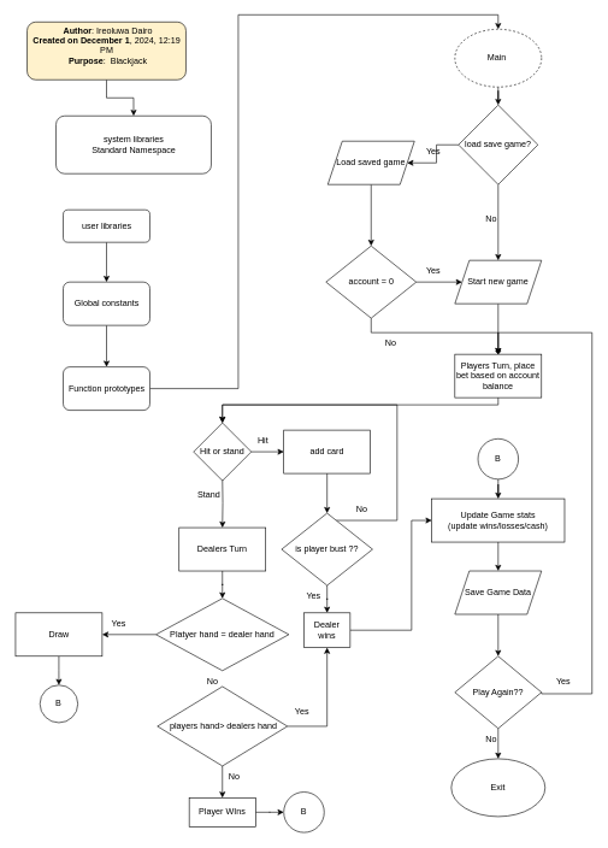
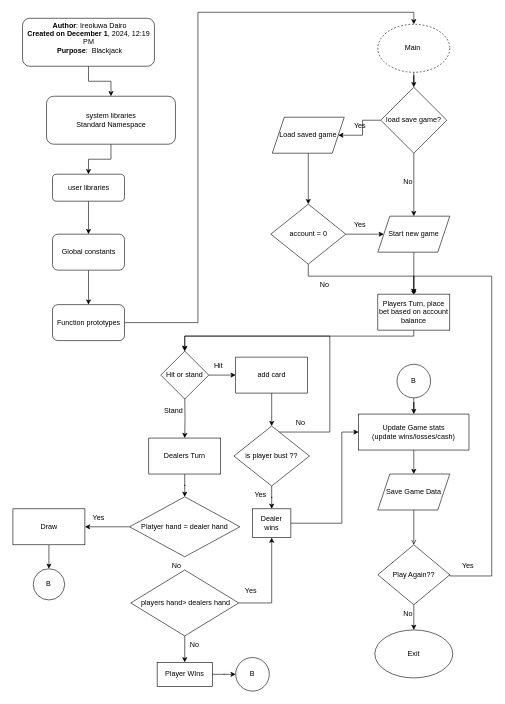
  <mxCell id="0" />
  <mxCell id="1" parent="0" />
+ <mxCell id="2" value="" style="edgeStyle=orthogonalEdgeStyle;rounded=0;orthogonalLoop=1;jettySize=auto;html=1;" parent="1" source="3" target="5" edge="1"><mxGeometry relative="1" as="geometry" /></mxCell>
  <mxCell id="3" value="system libraries&lt;div&gt;Standard Namespace&lt;/div&gt;" style="rounded=1;whiteSpace=wrap;html=1;" parent="1" vertex="1"><mxGeometry x="76.52" y="160" width="215" height="80" as="geometry" /></mxCell>
  <mxCell id="4" value="" style="edgeStyle=orthogonalEdgeStyle;rounded=0;orthogonalLoop=1;jettySize=auto;html=1;" parent="1" source="5" target="7" edge="1"><mxGeometry relative="1" as="geometry" /></mxCell>
  <mxCell id="5" value="user libraries" style="whiteSpace=wrap;html=1;rounded=1;" parent="1" vertex="1"><mxGeometry x="86.51" y="290" width="120" height="45" as="geometry" /></mxCell>
  <mxCell id="6" value="" style="edgeStyle=orthogonalEdgeStyle;rounded=0;orthogonalLoop=1;jettySize=auto;html=1;" parent="1" source="7" target="9" edge="1"><mxGeometry relative="1" as="geometry" /></mxCell>
  <mxCell id="7" value="Global constants" style="whiteSpace=wrap;html=1;rounded=1;" parent="1" vertex="1"><mxGeometry x="86.52" y="390" width="120" height="60" as="geometry" /></mxCell>
  <mxCell id="8" style="edgeStyle=orthogonalEdgeStyle;rounded=0;orthogonalLoop=1;jettySize=auto;html=1;entryX=0.5;entryY=0;entryDx=0;entryDy=0;" parent="1" source="9" target="13" edge="1"><mxGeometry relative="1" as="geometry"><Array as="points"><mxPoint x="329" y="538" /><mxPoint x="329" y="20" /><mxPoint x="689" y="20" /></Array></mxGeometry></mxCell>
  <mxCell id="9" value="Function prototypes" style="whiteSpace=wrap;html=1;rounded=1;" parent="1" vertex="1"><mxGeometry x="86.51" y="507.5" width="120" height="60" as="geometry" /></mxCell>
  <mxCell id="10" style="edgeStyle=orthogonalEdgeStyle;rounded=0;orthogonalLoop=1;jettySize=auto;html=1;exitX=0.5;exitY=1;exitDx=0;exitDy=0;entryX=0.5;entryY=0;entryDx=0;entryDy=0;" parent="1" source="11" target="3" edge="1"><mxGeometry relative="1" as="geometry" /></mxCell>
- <mxCell id="11" value="&lt;b&gt;&amp;nbsp;Author&lt;/b&gt;: Ireoluwa Dairo&lt;br&gt;&lt;b&gt;Created on December 1&lt;/b&gt;, 2024, 12:19 PM&lt;br&gt;&lt;b&gt;&amp;nbsp;Purpose&lt;/b&gt;:&amp;nbsp; Blackjack&lt;div&gt;&lt;br&gt;&lt;/div&gt;" style="whiteSpace=wrap;html=1;rounded=1;fillColor=#fff2cc;" parent="1" vertex="1"><mxGeometry x="36.51" y="30" width="220" height="80" as="geometry" /></mxCell>
+ <mxCell id="11" value="&lt;b&gt;&amp;nbsp;Author&lt;/b&gt;: Ireoluwa Dairo&lt;br&gt;&lt;b&gt;Created on December 1&lt;/b&gt;, 2024, 12:19 PM&lt;br&gt;&lt;b&gt;&amp;nbsp;Purpose&lt;/b&gt;:&amp;nbsp; Blackjack&lt;div&gt;&lt;br&gt;&lt;/div&gt;" style="whiteSpace=wrap;html=1;rounded=1;" parent="1" vertex="1"><mxGeometry x="36.51" y="30" width="220" height="80" as="geometry" /></mxCell>
  <mxCell id="12" value="" style="edgeStyle=orthogonalEdgeStyle;rounded=0;orthogonalLoop=1;jettySize=auto;html=1;" parent="1" source="13" target="16" edge="1"><mxGeometry relative="1" as="geometry" /></mxCell>
  <mxCell id="13" value="Main&amp;nbsp;" style="ellipse;whiteSpace=wrap;html=1;dashed=1;" parent="1" vertex="1"><mxGeometry x="629" y="40" width="120" height="80" as="geometry" /></mxCell>
  <mxCell id="14" value="" style="edgeStyle=orthogonalEdgeStyle;rounded=0;orthogonalLoop=1;jettySize=auto;html=1;" parent="1" source="16" target="24" edge="1"><mxGeometry relative="1" as="geometry" /></mxCell>
  <mxCell id="15" value="" style="edgeStyle=orthogonalEdgeStyle;rounded=0;orthogonalLoop=1;jettySize=auto;html=1;" parent="1" source="16" target="18" edge="1"><mxGeometry relative="1" as="geometry" /></mxCell>
  <mxCell id="16" value="load save game?" style="rhombus;whiteSpace=wrap;html=1;" parent="1" vertex="1"><mxGeometry x="634" y="145" width="110" height="110" as="geometry" /></mxCell>
  <mxCell id="17" value="" style="edgeStyle=orthogonalEdgeStyle;rounded=0;orthogonalLoop=1;jettySize=auto;html=1;" parent="1" source="18" target="22" edge="1"><mxGeometry relative="1" as="geometry" /></mxCell>
  <mxCell id="18" value="Load saved game" style="shape=parallelogram;perimeter=parallelogramPerimeter;whiteSpace=wrap;html=1;fixedSize=1;" parent="1" vertex="1"><mxGeometry x="453" y="195" width="120" height="60" as="geometry" /></mxCell>
  <mxCell id="19" value="Yes" style="text;html=1;align=center;verticalAlign=middle;resizable=0;points=[];autosize=1;strokeColor=none;fillColor=none;" parent="1" vertex="1"><mxGeometry x="579" y="195" width="40" height="30" as="geometry" /></mxCell>
  <mxCell id="20" value="" style="edgeStyle=orthogonalEdgeStyle;rounded=0;orthogonalLoop=1;jettySize=auto;html=1;" parent="1" source="22" target="24" edge="1"><mxGeometry relative="1" as="geometry" /></mxCell>
  <mxCell id="21" style="edgeStyle=orthogonalEdgeStyle;rounded=0;orthogonalLoop=1;jettySize=auto;html=1;entryX=0.5;entryY=0;entryDx=0;entryDy=0;" parent="1" source="22" target="28" edge="1"><mxGeometry relative="1" as="geometry"><Array as="points"><mxPoint x="513" y="460" /><mxPoint x="689" y="460" /></Array></mxGeometry></mxCell>
  <mxCell id="22" value="account = 0" style="rhombus;whiteSpace=wrap;html=1;" parent="1" vertex="1"><mxGeometry x="450.5" y="340" width="125" height="100" as="geometry" /></mxCell>
  <mxCell id="23" value="" style="edgeStyle=orthogonalEdgeStyle;rounded=0;orthogonalLoop=1;jettySize=auto;html=1;endArrow=diamond;" parent="1" source="24" target="28" edge="1"><mxGeometry relative="1" as="geometry" /></mxCell>
  <mxCell id="24" value="Start new game" style="shape=parallelogram;perimeter=parallelogramPerimeter;whiteSpace=wrap;html=1;fixedSize=1;" parent="1" vertex="1"><mxGeometry x="629" y="360" width="120" height="60" as="geometry" /></mxCell>
  <mxCell id="25" value="Yes" style="text;html=1;align=center;verticalAlign=middle;resizable=0;points=[];autosize=1;strokeColor=none;fillColor=none;" parent="1" vertex="1"><mxGeometry x="579" y="360" width="40" height="30" as="geometry" /></mxCell>
  <mxCell id="26" value="No" style="text;html=1;align=center;verticalAlign=middle;resizable=0;points=[];autosize=1;strokeColor=none;fillColor=none;" parent="1" vertex="1"><mxGeometry x="659" y="288" width="40" height="30" as="geometry" /></mxCell>
  <mxCell id="27" value="" style="edgeStyle=orthogonalEdgeStyle;rounded=0;orthogonalLoop=1;jettySize=auto;html=1;" parent="1" source="28" target="32" edge="1"><mxGeometry relative="1" as="geometry"><Array as="points"><mxPoint x="689" y="560" /><mxPoint x="307" y="560" /></Array></mxGeometry></mxCell>
  <mxCell id="28" value="Players Turn, place bet based on account balance" style="whiteSpace=wrap;html=1;" parent="1" vertex="1"><mxGeometry x="629" y="490" width="120" height="60" as="geometry" /></mxCell>
  <mxCell id="29" value="No" style="text;html=1;align=center;verticalAlign=middle;resizable=0;points=[];autosize=1;strokeColor=none;fillColor=none;" parent="1" vertex="1"><mxGeometry x="519.75" y="460" width="40" height="30" as="geometry" /></mxCell>
  <mxCell id="30" value="" style="edgeStyle=orthogonalEdgeStyle;rounded=0;orthogonalLoop=1;jettySize=auto;html=1;" parent="1" target="34" edge="1"><mxGeometry relative="1" as="geometry"><mxPoint x="307" y="660" as="sourcePoint" /></mxGeometry></mxCell>
  <mxCell id="31" value="" style="edgeStyle=orthogonalEdgeStyle;rounded=0;orthogonalLoop=1;jettySize=auto;html=1;" parent="1" source="32" target="37" edge="1"><mxGeometry relative="1" as="geometry" /></mxCell>
  <mxCell id="32" value="Hit or stand" style="rhombus;whiteSpace=wrap;html=1;" parent="1" vertex="1"><mxGeometry x="267" y="585" width="80" height="80" as="geometry" /></mxCell>
  <mxCell id="33" value="" style="edgeStyle=orthogonalEdgeStyle;rounded=0;orthogonalLoop=1;jettySize=auto;html=1;" parent="1" source="34" target="54" edge="1"><mxGeometry relative="1" as="geometry" /></mxCell>
  <mxCell id="34" value="Dealers Turn" style="whiteSpace=wrap;html=1;" parent="1" vertex="1"><mxGeometry x="247" y="730" width="120" height="60" as="geometry" /></mxCell>
  <mxCell id="35" value="Stand" style="text;html=1;align=center;verticalAlign=middle;resizable=0;points=[];autosize=1;strokeColor=none;fillColor=none;" parent="1" vertex="1"><mxGeometry x="263" y="670" width="50" height="30" as="geometry" /></mxCell>
  <mxCell id="36" value="" style="edgeStyle=orthogonalEdgeStyle;rounded=0;orthogonalLoop=1;jettySize=auto;html=1;" parent="1" source="37" target="41" edge="1"><mxGeometry relative="1" as="geometry" /></mxCell>
  <mxCell id="37" value="add card" style="whiteSpace=wrap;html=1;" parent="1" vertex="1"><mxGeometry x="392" y="595" width="120" height="60" as="geometry" /></mxCell>
  <mxCell id="38" value="Hit" style="text;html=1;align=center;verticalAlign=middle;resizable=0;points=[];autosize=1;strokeColor=none;fillColor=none;" parent="1" vertex="1"><mxGeometry x="343" y="595" width="40" height="30" as="geometry" /></mxCell>
  <mxCell id="39" style="edgeStyle=orthogonalEdgeStyle;rounded=0;orthogonalLoop=1;jettySize=auto;html=1;entryX=0.5;entryY=0;entryDx=0;entryDy=0;" parent="1" source="41" target="32" edge="1"><mxGeometry relative="1" as="geometry"><Array as="points"><mxPoint x="549" y="720" /><mxPoint x="549" y="560" /><mxPoint x="307" y="560" /></Array></mxGeometry></mxCell>
  <mxCell id="40" value="" style="edgeStyle=orthogonalEdgeStyle;rounded=0;orthogonalLoop=1;jettySize=auto;html=1;" parent="1" source="41" target="47" edge="1"><mxGeometry relative="1" as="geometry" /></mxCell>
  <mxCell id="41" value="is player bust ??" style="rhombus;whiteSpace=wrap;html=1;" parent="1" vertex="1"><mxGeometry x="389" y="710" width="126" height="100" as="geometry" /></mxCell>
  <mxCell id="42" value="No" style="text;html=1;align=center;verticalAlign=middle;resizable=0;points=[];autosize=1;strokeColor=none;fillColor=none;" parent="1" vertex="1"><mxGeometry x="479.75" y="690" width="40" height="30" as="geometry" /></mxCell>
  <mxCell id="43" value="" style="edgeStyle=orthogonalEdgeStyle;rounded=0;orthogonalLoop=1;jettySize=auto;html=1;" parent="1" source="45" target="47" edge="1"><mxGeometry relative="1" as="geometry"><Array as="points"><mxPoint x="452" y="1005" /></Array></mxGeometry></mxCell>
  <mxCell id="44" value="" style="edgeStyle=orthogonalEdgeStyle;rounded=0;orthogonalLoop=1;jettySize=auto;html=1;" parent="1" source="45" target="51" edge="1"><mxGeometry relative="1" as="geometry" /></mxCell>
  <mxCell id="45" value="&amp;nbsp;players hand&amp;gt; dealers hand" style="rhombus;whiteSpace=wrap;html=1;" parent="1" vertex="1"><mxGeometry x="217" y="950" width="180" height="110" as="geometry" /></mxCell>
  <mxCell id="46" style="edgeStyle=orthogonalEdgeStyle;rounded=0;orthogonalLoop=1;jettySize=auto;html=1;exitX=1;exitY=0.5;exitDx=0;exitDy=0;entryX=0;entryY=0.5;entryDx=0;entryDy=0;" parent="1" source="47" target="64" edge="1"><mxGeometry relative="1" as="geometry"><Array as="points"><mxPoint x="569" y="872" /><mxPoint x="569" y="720" /></Array></mxGeometry></mxCell>
  <mxCell id="47" value="Dealer wins" style="whiteSpace=wrap;html=1;" parent="1" vertex="1"><mxGeometry x="420" y="848" width="64" height="48" as="geometry" /></mxCell>
  <mxCell id="48" value="Yes" style="text;html=1;align=center;verticalAlign=middle;resizable=0;points=[];autosize=1;strokeColor=none;fillColor=none;" parent="1" vertex="1"><mxGeometry x="413" y="810" width="40" height="30" as="geometry" /></mxCell>
  <mxCell id="49" value="Yes" style="text;html=1;align=center;verticalAlign=middle;resizable=0;points=[];autosize=1;strokeColor=none;fillColor=none;" parent="1" vertex="1"><mxGeometry x="397" y="970" width="40" height="30" as="geometry" /></mxCell>
  <mxCell id="50" value="" style="edgeStyle=orthogonalEdgeStyle;rounded=0;orthogonalLoop=1;jettySize=auto;html=1;" parent="1" source="51" target="60" edge="1"><mxGeometry relative="1" as="geometry" /></mxCell>
  <mxCell id="51" value="Player WIns" style="whiteSpace=wrap;html=1;" parent="1" vertex="1"><mxGeometry x="261" y="1104" width="92" height="40" as="geometry" /></mxCell>
  <mxCell id="52" value="No" style="text;html=1;align=center;verticalAlign=middle;resizable=0;points=[];autosize=1;strokeColor=none;fillColor=none;" parent="1" vertex="1"><mxGeometry x="303" y="1060" width="40" height="30" as="geometry" /></mxCell>
  <mxCell id="53" value="" style="edgeStyle=orthogonalEdgeStyle;rounded=0;orthogonalLoop=1;jettySize=auto;html=1;" parent="1" source="54" target="57" edge="1"><mxGeometry relative="1" as="geometry" /></mxCell>
  <mxCell id="54" value="Platyer hand = dealer hand" style="rhombus;whiteSpace=wrap;html=1;" parent="1" vertex="1"><mxGeometry x="215" y="828" width="184" height="100" as="geometry" /></mxCell>
  <mxCell id="55" value="No" style="text;html=1;align=center;verticalAlign=middle;resizable=0;points=[];autosize=1;strokeColor=none;fillColor=none;" parent="1" vertex="1"><mxGeometry x="273" y="928" width="40" height="30" as="geometry" /></mxCell>
  <mxCell id="56" value="" style="edgeStyle=orthogonalEdgeStyle;rounded=0;orthogonalLoop=1;jettySize=auto;html=1;" parent="1" source="57" target="59" edge="1"><mxGeometry relative="1" as="geometry" /></mxCell>
  <mxCell id="57" value="Draw" style="whiteSpace=wrap;html=1;" parent="1" vertex="1"><mxGeometry x="20.51" y="848" width="120" height="60" as="geometry" /></mxCell>
  <mxCell id="58" value="Yes" style="text;html=1;align=center;verticalAlign=middle;resizable=0;points=[];autosize=1;strokeColor=none;fillColor=none;" parent="1" vertex="1"><mxGeometry x="143" y="848" width="40" height="30" as="geometry" /></mxCell>
  <mxCell id="59" value="B" style="ellipse;whiteSpace=wrap;html=1;" parent="1" vertex="1"><mxGeometry x="54.27" y="948" width="52.49" height="52" as="geometry" /></mxCell>
  <mxCell id="60" value="B" style="ellipse;whiteSpace=wrap;html=1;" parent="1" vertex="1"><mxGeometry x="392" y="1096" width="56" height="56" as="geometry" /></mxCell>
  <mxCell id="61" value="" style="edgeStyle=orthogonalEdgeStyle;rounded=0;orthogonalLoop=1;jettySize=auto;html=1;" parent="1" source="62" target="64" edge="1"><mxGeometry relative="1" as="geometry" /></mxCell>
  <mxCell id="62" value="B" style="ellipse;whiteSpace=wrap;html=1;" parent="1" vertex="1"><mxGeometry x="661" y="607" width="56" height="56" as="geometry" /></mxCell>
  <mxCell id="63" value="" style="edgeStyle=orthogonalEdgeStyle;rounded=0;orthogonalLoop=1;jettySize=auto;html=1;" parent="1" source="64" target="66" edge="1"><mxGeometry relative="1" as="geometry" /></mxCell>
  <mxCell id="64" value="Update Game stats&lt;div&gt;(update wins/losses/cash)&lt;/div&gt;" style="whiteSpace=wrap;html=1;" parent="1" vertex="1"><mxGeometry x="597" y="690" width="184" height="60" as="geometry" /></mxCell>
- <mxCell id="65" value="" style="edgeStyle=orthogonalEdgeStyle;rounded=0;orthogonalLoop=1;jettySize=auto;html=1;" parent="1" source="66" target="69" edge="1"><mxGeometry relative="1" as="geometry" /></mxCell>
+ <mxCell id="65" value="" style="edgeStyle=orthogonalEdgeStyle;rounded=0;orthogonalLoop=1;jettySize=auto;html=1;endArrow=open;" parent="1" source="66" target="69" edge="1"><mxGeometry relative="1" as="geometry" /></mxCell>
  <mxCell id="66" value="Save Game Data" style="shape=parallelogram;perimeter=parallelogramPerimeter;whiteSpace=wrap;html=1;fixedSize=1;" parent="1" vertex="1"><mxGeometry x="629" y="790" width="120" height="60" as="geometry" /></mxCell>
  <mxCell id="67" style="edgeStyle=orthogonalEdgeStyle;rounded=0;orthogonalLoop=1;jettySize=auto;html=1;exitX=1;exitY=0.5;exitDx=0;exitDy=0;entryX=0.5;entryY=0;entryDx=0;entryDy=0;" parent="1" source="69" target="28" edge="1"><mxGeometry relative="1" as="geometry"><Array as="points"><mxPoint x="749" y="960" /><mxPoint x="819" y="960" /><mxPoint x="819" y="460" /><mxPoint x="689" y="460" /></Array></mxGeometry></mxCell>
  <mxCell id="68" value="" style="edgeStyle=orthogonalEdgeStyle;rounded=0;orthogonalLoop=1;jettySize=auto;html=1;" parent="1" source="69" target="71" edge="1"><mxGeometry relative="1" as="geometry" /></mxCell>
  <mxCell id="69" value="Play Again??" style="rhombus;whiteSpace=wrap;html=1;" parent="1" vertex="1"><mxGeometry x="629" y="908" width="120" height="100" as="geometry" /></mxCell>
  <mxCell id="70" value="Yes" style="text;html=1;align=center;verticalAlign=middle;resizable=0;points=[];autosize=1;strokeColor=none;fillColor=none;" parent="1" vertex="1"><mxGeometry x="759" y="928" width="40" height="30" as="geometry" /></mxCell>
  <mxCell id="71" value="Exit" style="ellipse;whiteSpace=wrap;html=1;" parent="1" vertex="1"><mxGeometry x="624" y="1050" width="130" height="80" as="geometry" /></mxCell>
  <mxCell id="72" value="No" style="text;html=1;align=center;verticalAlign=middle;resizable=0;points=[];autosize=1;strokeColor=none;fillColor=none;" parent="1" vertex="1"><mxGeometry x="659" y="1008" width="40" height="30" as="geometry" /></mxCell>
